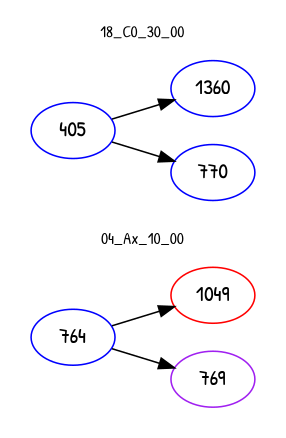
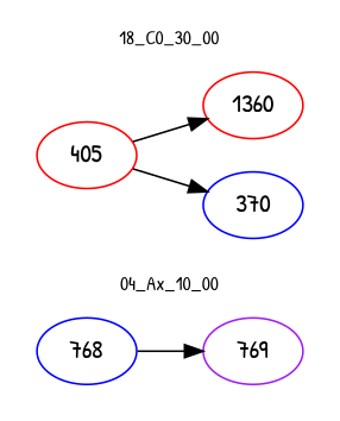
  digraph {
    fontname="Patrick Hand"
    rankdir=LR
    node [color=blue fontname="Patrick Hand"]
    edge [color=black fontname="Patrick Hand"]
-   n1 [label=764]
+   n1 [label=768]
    n2 [color=purple label=769]
-   n3 [color=red label=1049]
-   n4 [label=405]
-   n5 [label=770]
-   n6 [label=1360]
+   n4 [color=red label=405]
+   n5 [label=370]
+   n6 [color=red label=1360]
    subgraph cluster_1 {
      color=white
      fontsize=10
      label="04_Ax_10_00"
      n1
      n2
-     n3
    }
    subgraph cluster_2 {
      color=white
      fontsize=10
      label="18_C0_30_00"
      n4
      n5
      n6
    }
    n1 -> n2
-   n1 -> n3
    n4 -> n5
    n4 -> n6
  }
